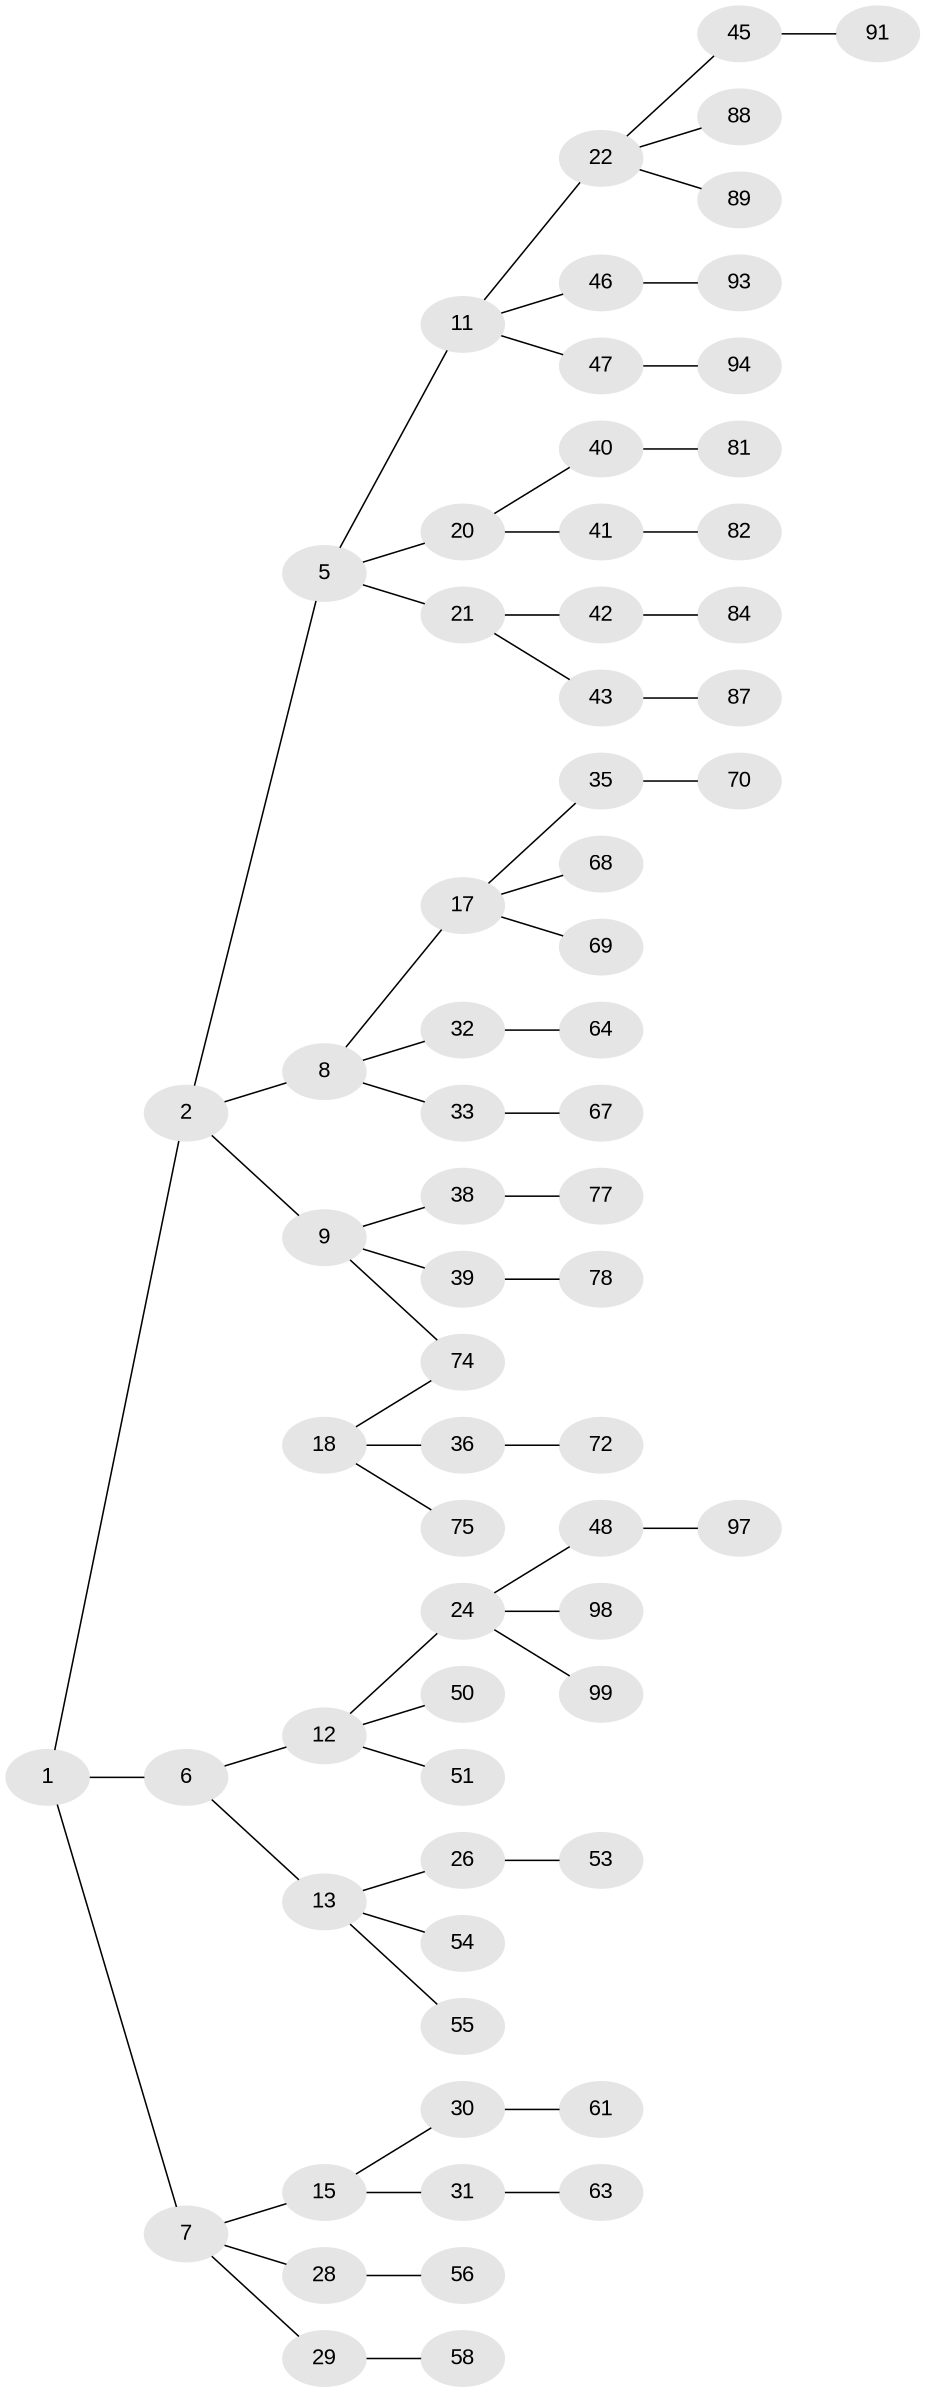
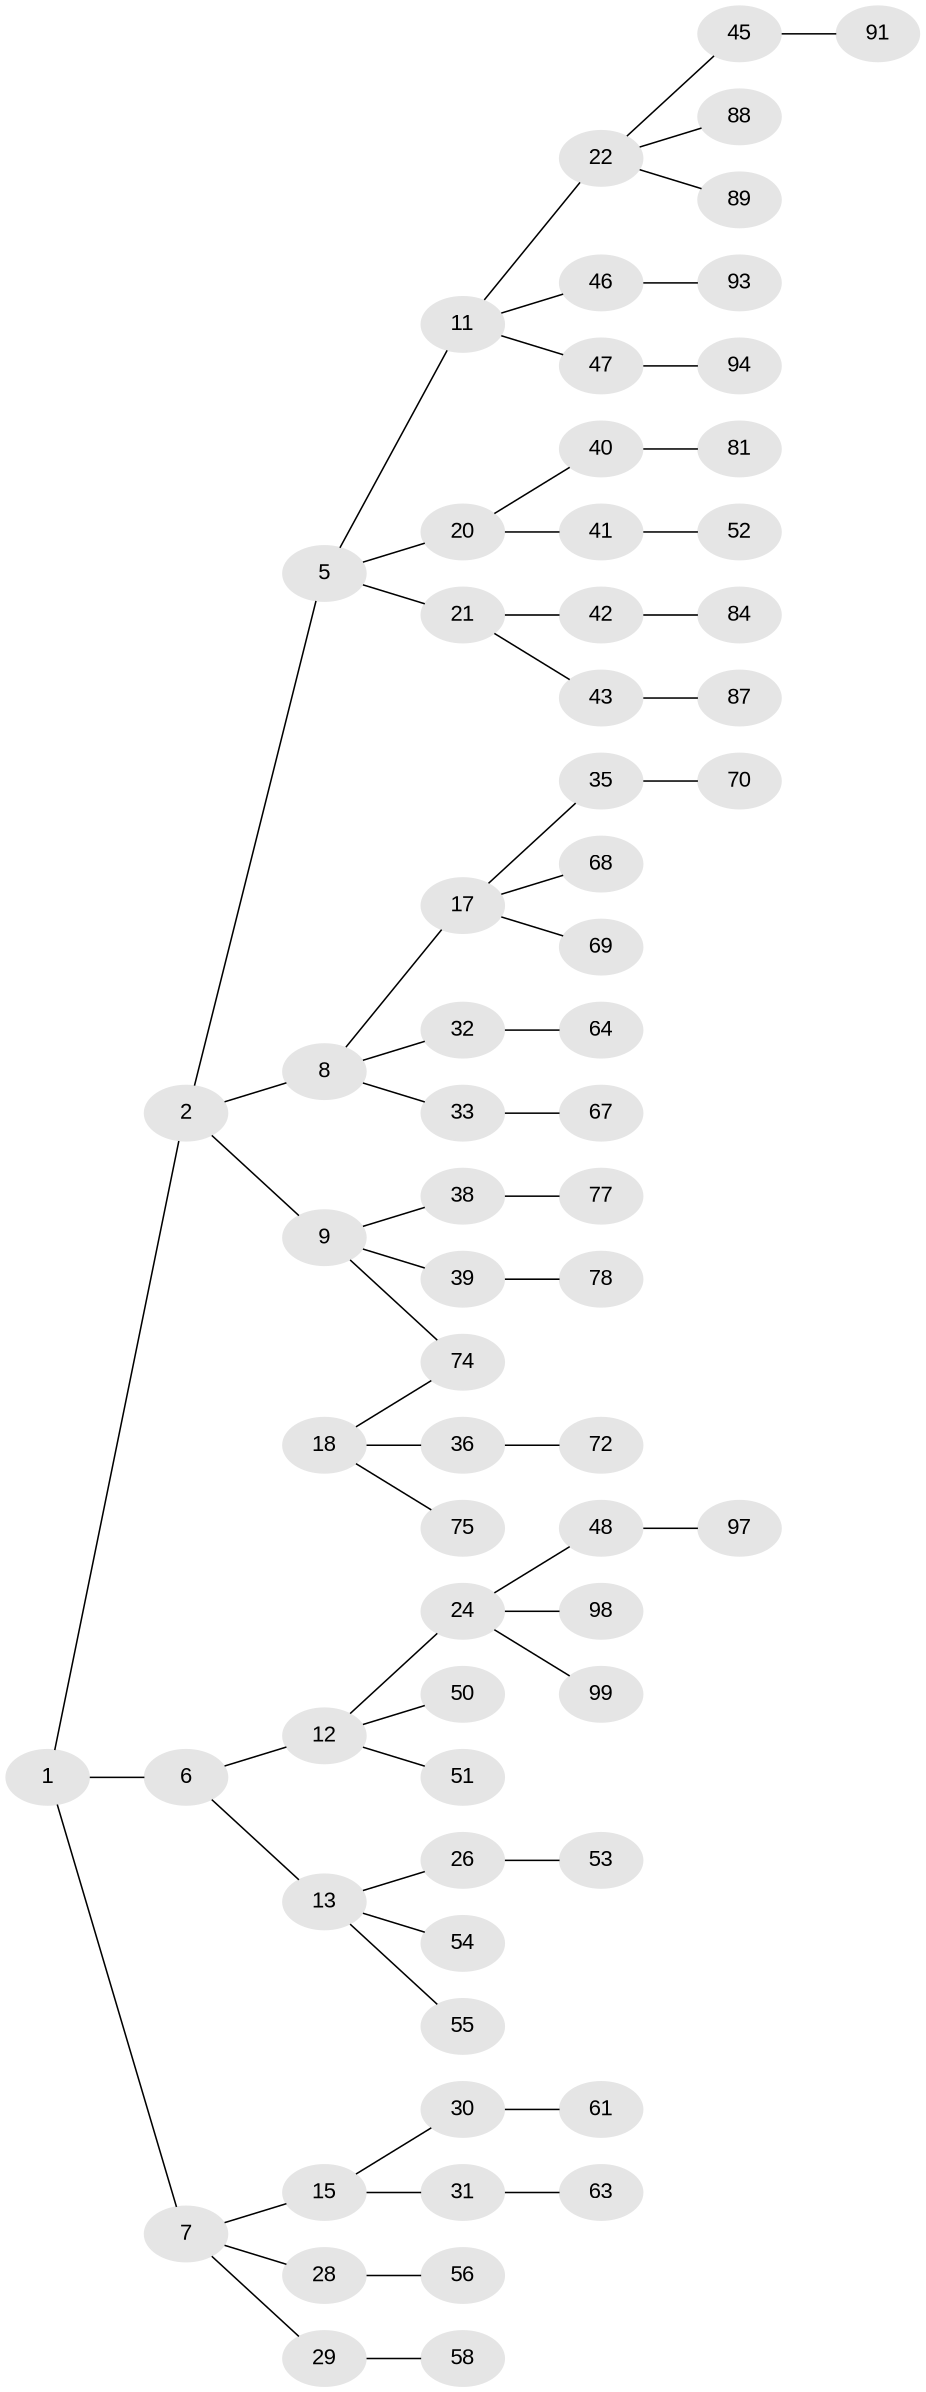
  graph {
    fontname="Liberation Sans"
    rankdir=LR
    node [color=gray90 fontname="Liberation Sans" style=filled latent=0.2]
    edge [fontname="Liberation Sans"]
    1 [super="+3" latent=""]
    2 [latent=1 super="+4"]
    6 [latent=0.5]
    7 [latent=0.5 super="+14"]
    5 [latent=0.5 super="+10"]
    8 [latent=0.333333 super="+16"]
    9 [latent=0.333333 super="+19"]
    12 [latent=0.333333 super="+25"]
    13 [latent=0.333333 super="+27"]
    15 [latent=0.333333]
    28 [latent=0.25 super="+57"]
    29 [latent=0.25 super="+59"]
    11 [latent=0.333333 super="+23"]
    20 [latent=0.25]
    21 [latent=0.25]
    17 [latent=0.25 super="+34"]
    32 [super="+65"]
    33 [super="+66"]
    38 [super="+76"]
    39 [super="+79"]
    74 [latent=0.166667]
    22 [latent=0.25 super="+44"]
    46 [super="+92"]
    47 [super="+95"]
    40 [super="+80"]
    41 [super="+83"]
    42 [super="+85"]
    43 [super="+86"]
    24 [latent=0.25 super="+49"]
    50 [super="+100"]
    51
    26 [latent=0.25 super="+52"]
    54
    55
    30 [latent=0.25 super="+60"]
    31 [latent=0.25 super="+62"]
    56
    58
    35 [super="+71"]
    68 [latent=0.166667]
    69 [latent=0.166667]
    64 [latent=0.166667]
    67 [latent=0.166667]
    18 [latent=0.25 super="+37"]
    36 [super="+73"]
    75 [latent=0.166667]
    77 [latent=0.166667]
    78 [latent=0.166667]
    45 [super="+90"]
    88 [latent=0.166667]
    89 [latent=0.166667]
    93 [latent=0.166667]
    94 [latent=0.166667]
    48 [super="+96"]
    98 [latent=0.166667]
    99 [latent=0.166667]
    53
    61
    63
    70 [latent=0.166667]
    72 [latent=0.166667]
    81 [latent=0.166667]
-   82 [latent=0.166667]
+   82 [latent=0.166667 label=52]
    84 [latent=0.166667]
    87 [latent=0.166667]
    91 [latent=0.166667]
    97 [latent=0.166667]
    1 -- 2
    1 -- 6
    1 -- 7
    2 -- 5
    2 -- 8
    2 -- 9
    6 -- 12
    6 -- 13
    7 -- 15
    7 -- 28
    7 -- 29
    5 -- 11
    5 -- 20
    5 -- 21
    8 -- 17
    8 -- 32
    8 -- 33
    9 -- 38
    9 -- 39
    9 -- 74
    12 -- 24
    12 -- 50
    12 -- 51
    13 -- 26
    13 -- 54
    13 -- 55
    15 -- 30
    15 -- 31
    28 -- 56
    29 -- 58
    11 -- 22
    11 -- 46
    11 -- 47
    20 -- 40
    20 -- 41
    21 -- 42
    21 -- 43
    17 -- 35
    17 -- 68
    17 -- 69
    32 -- 64
    33 -- 67
    38 -- 77
    39 -- 78
    22 -- 45
    22 -- 88
    22 -- 89
    46 -- 93
    47 -- 94
    40 -- 81
    41 -- 82
    42 -- 84
    43 -- 87
    24 -- 48
    24 -- 98
    24 -- 99
    26 -- 53
    30 -- 61
    31 -- 63
    35 -- 70
    18 -- 74
    18 -- 36
    18 -- 75
    36 -- 72
    45 -- 91
    48 -- 97
  }
